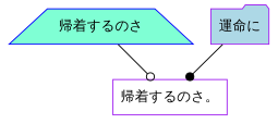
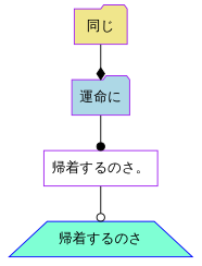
  digraph {
    node [color=purple shape=folder style=filled]
    n1 [color=blue fillcolor=aquamarine label="帰着するのさ" shape=trapezium]
    n2 [fillcolor=white label="帰着するのさ。" shape=box]
+   n3 [fillcolor=khaki label="同じ"]
    n4 [fillcolor=lightblue label="運命に"]
-   n1 -> n2 [arrowhead=odot]
+   n2 -> n1 [arrowhead=odot]
+   n3 -> n4 [arrowhead=diamond]
    n4 -> n2 [arrowhead=dot]
  }
